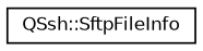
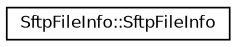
  digraph {
    rankdir=LR
-   n1 [color=black fillcolor=white fontname=Helvetica fontsize=10 height=0.2 label="QSsh::SftpFileInfo" shape=record style=filled width=0.4]
+   n1 [color=black fillcolor=white fontname=Helvetica fontsize=10 height=0.2 label="SftpFileInfo::SftpFileInfo" shape=record style=filled width=0.4]
  }
